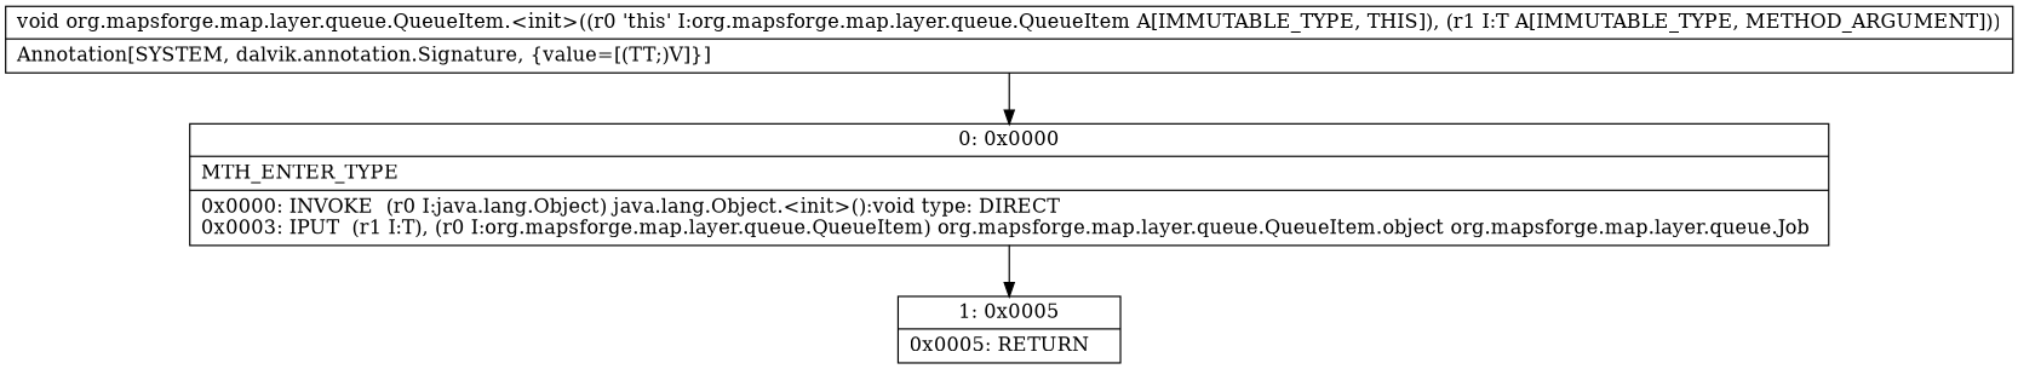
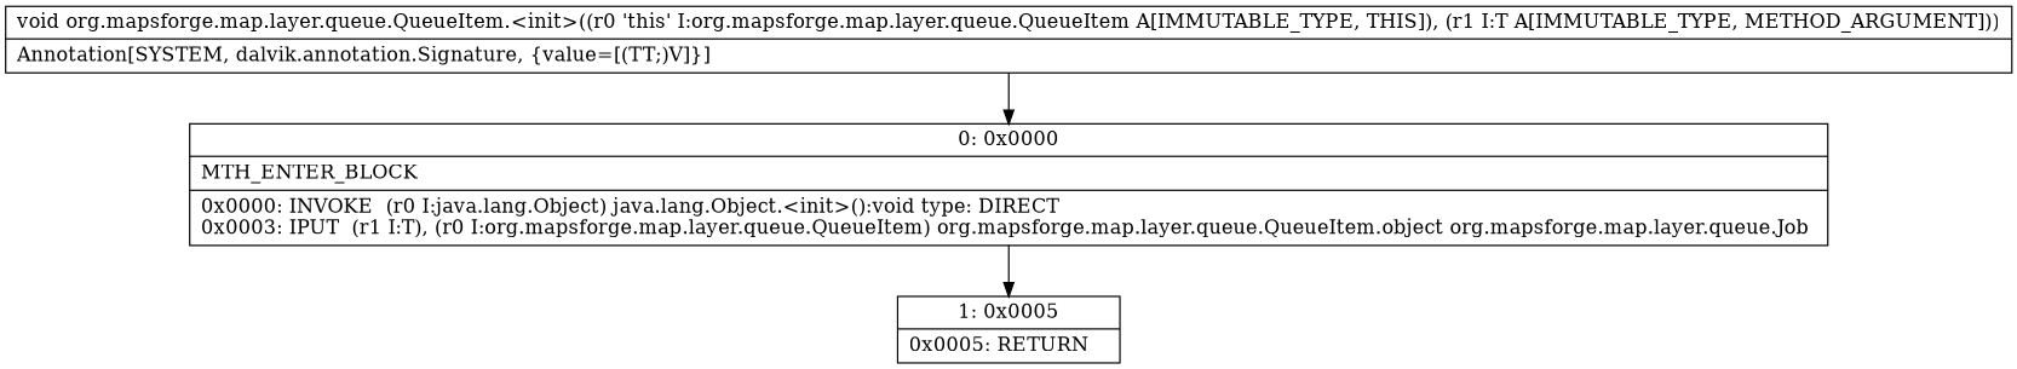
  digraph {
    node [shape=record]
-   n1 [label="{0\:\ 0x0000|MTH_ENTER_TYPE\l|0x0000: INVOKE  (r0 I:java.lang.Object) java.lang.Object.\<init\>():void type: DIRECT \l0x0003: IPUT  (r1 I:T), (r0 I:org.mapsforge.map.layer.queue.QueueItem) org.mapsforge.map.layer.queue.QueueItem.object org.mapsforge.map.layer.queue.Job \l}"]
+   n1 [label="{0\:\ 0x0000|MTH_ENTER_BLOCK\l|0x0000: INVOKE  (r0 I:java.lang.Object) java.lang.Object.\<init\>():void type: DIRECT \l0x0003: IPUT  (r1 I:T), (r0 I:org.mapsforge.map.layer.queue.QueueItem) org.mapsforge.map.layer.queue.QueueItem.object org.mapsforge.map.layer.queue.Job \l}"]
    n2 [label="{1\:\ 0x0005|0x0005: RETURN   \l}"]
    n3 [label="{void org.mapsforge.map.layer.queue.QueueItem.\<init\>((r0 'this' I:org.mapsforge.map.layer.queue.QueueItem A[IMMUTABLE_TYPE, THIS]), (r1 I:T A[IMMUTABLE_TYPE, METHOD_ARGUMENT]))  | Annotation[SYSTEM, dalvik.annotation.Signature, \{value=[(TT;)V]\}]\l}"]
    n1 -> n2
    n3 -> n1
  }
